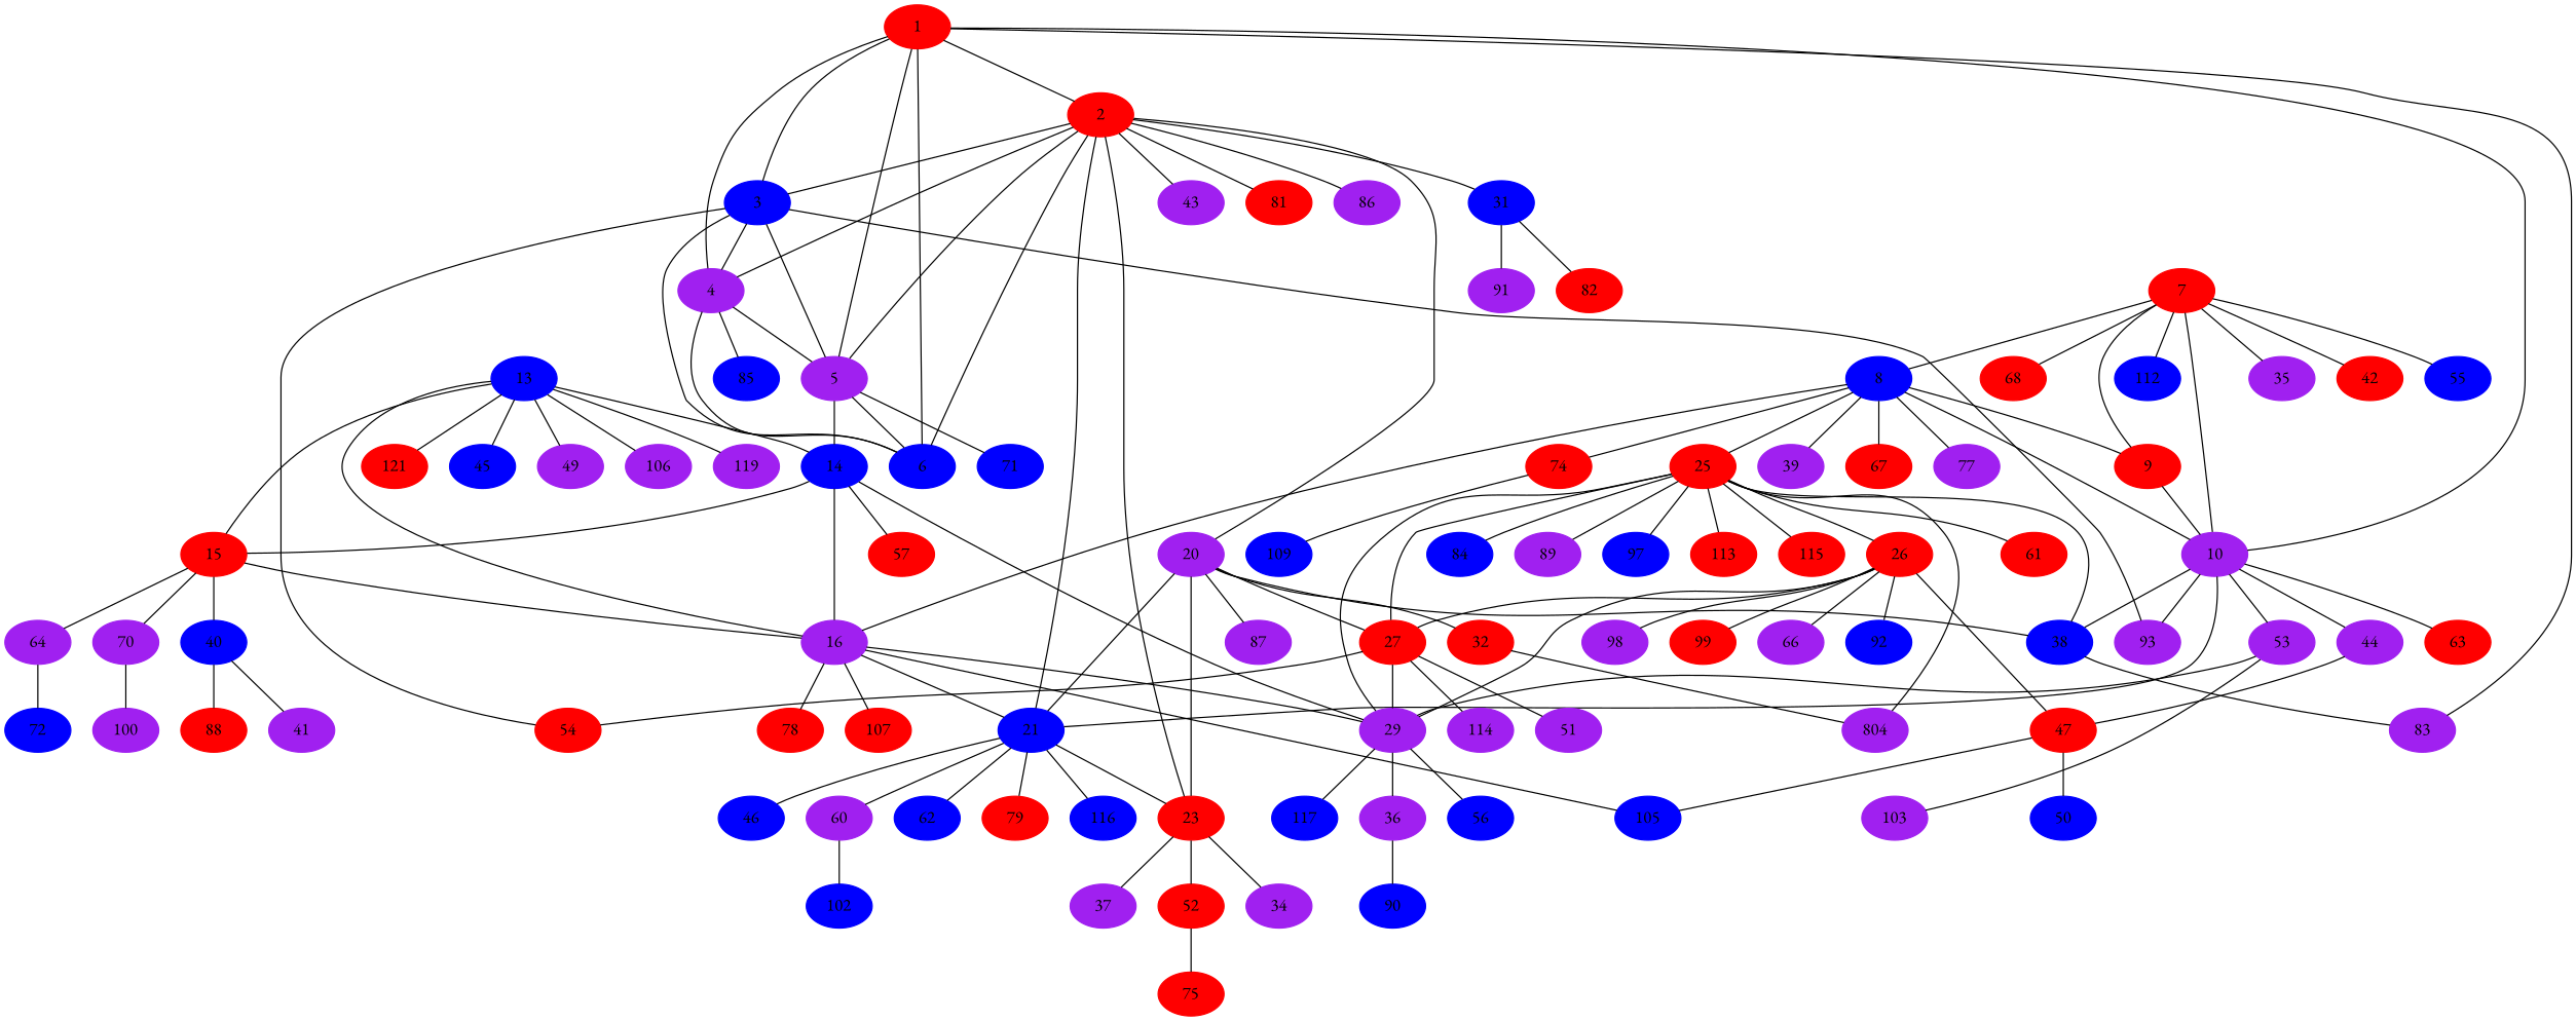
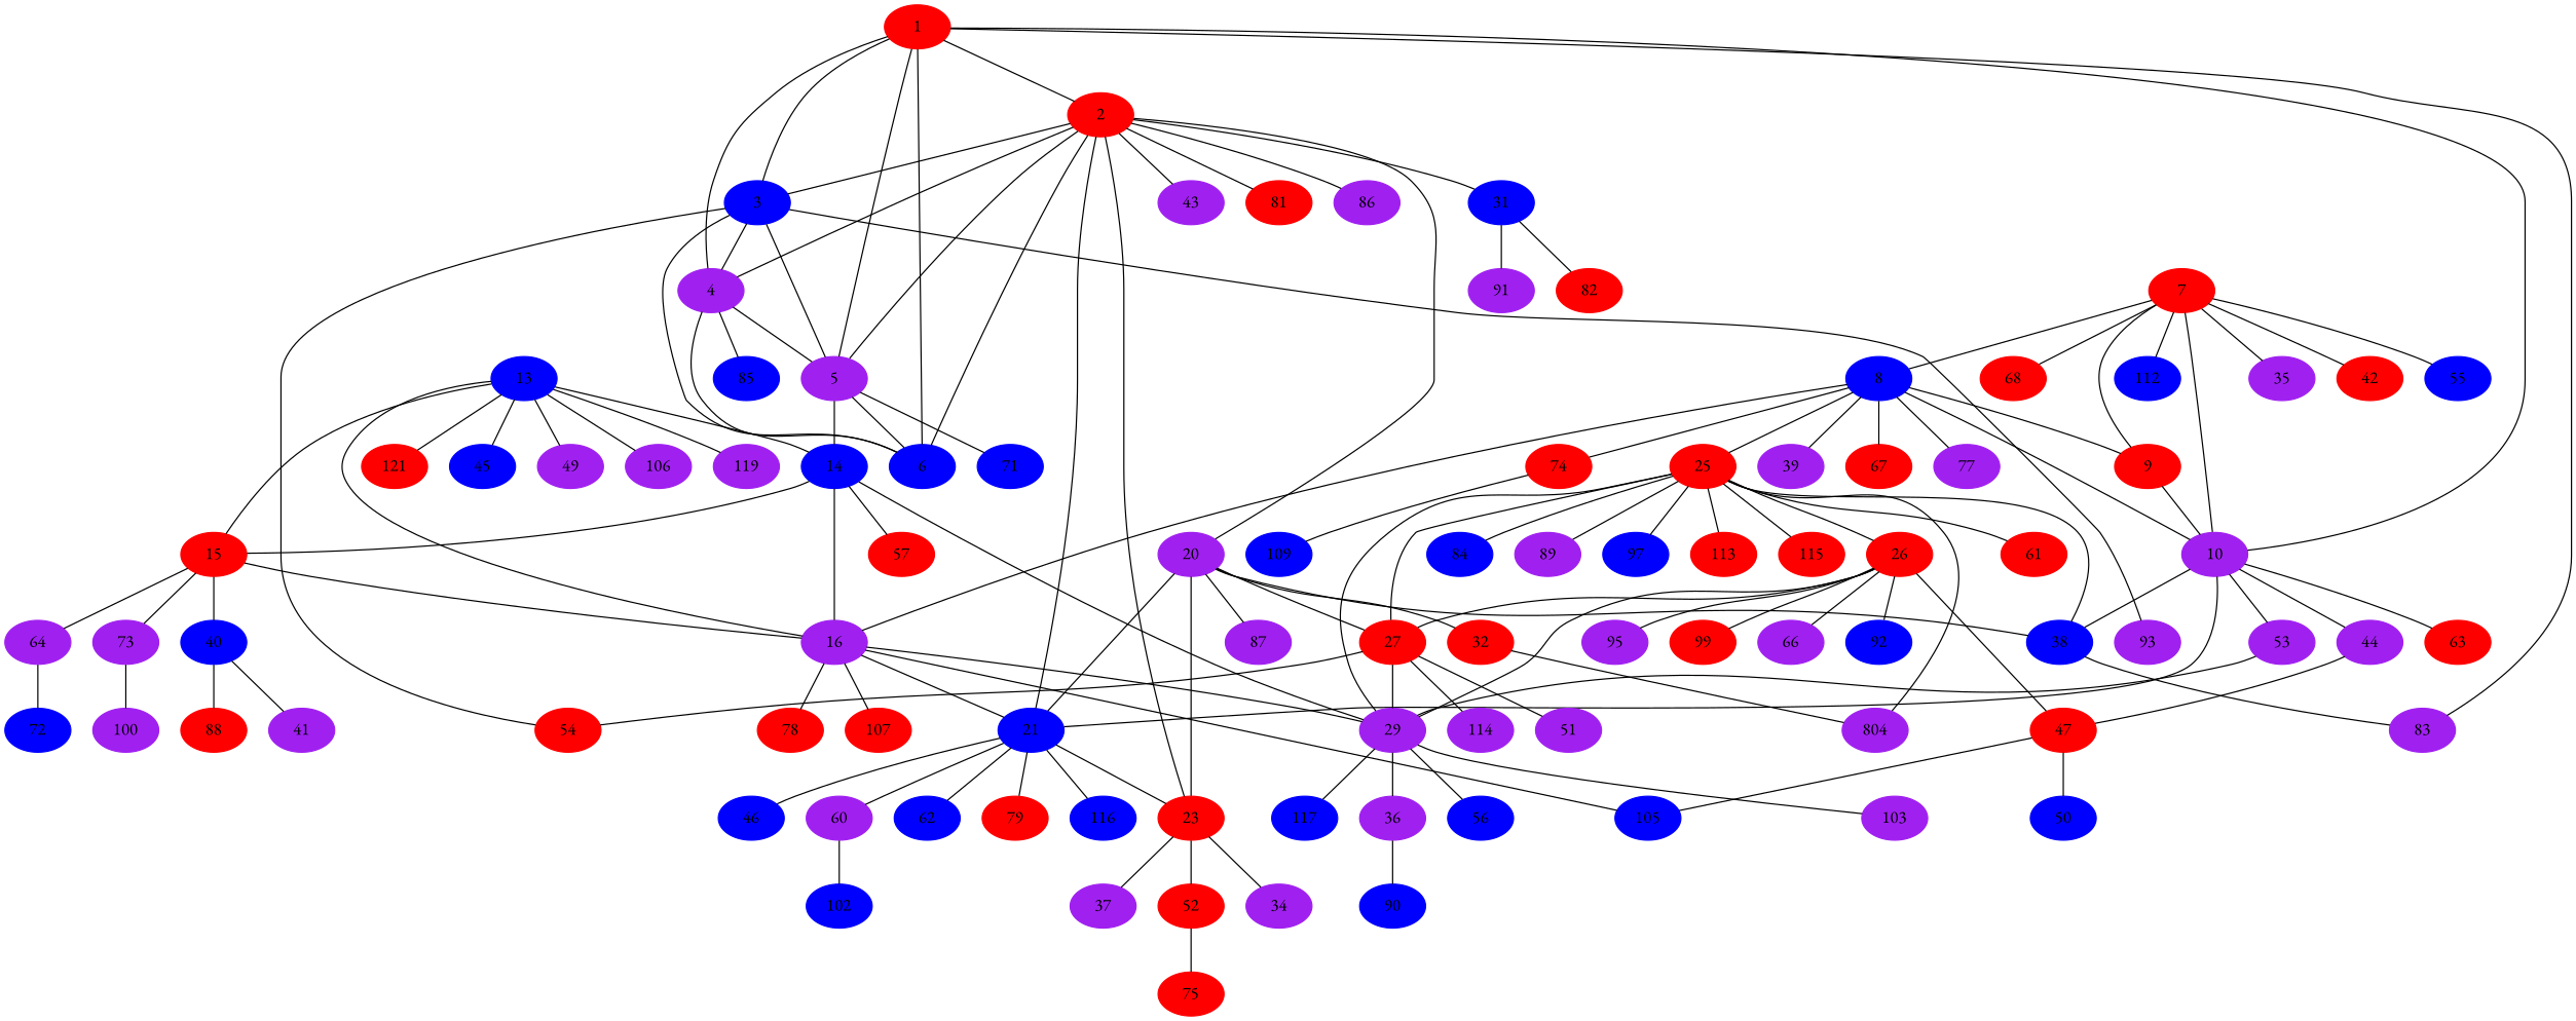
  graph {
    fontname="EB Garamond"
    node [color=purple fontname="EB Garamond" style=filled]
    edge [fontname="EB Garamond"]
    1 [color=red super="+33"]
    2 [color=red super="+19"]
    3 [color=blue super="+59"]
    4
    5
    6 [color=blue super="+122"]
    10 [super="+11"]
    83
    20 [super="+24"]
    21 [color=blue super="+22"]
    23 [color=red super="+108"]
    31 [color=blue super="+94"]
    43
    81 [color=red]
    86
    54 [color=red super="+69"]
    93
    85 [color=blue]
    14 [color=blue super="+18"]
    71 [color=blue]
    38 [color=blue super="+110"]
    44
    53 [super="+80"]
    63 [color=red super="+65"]
    27 [color=red super="+28"]
    32 [color=red]
    87
    46 [color=blue]
    60 [super="+111"]
    62 [color=blue]
    79 [color=red]
    116 [color=blue]
    34
    37
    52 [color=red]
    82 [color=red]
    91
    29 [super="+120"]
    16 [super="+17"]
    15 [color=red]
    57 [color=red super="+101"]
    36 [super="+98"]
    56 [color=blue]
    103
    117 [color=blue]
    7 [color=red super="+48"]
    8 [color=blue super="+12"]
    9 [color=red]
    35
    42 [color=red]
    55 [color=blue]
    68 [color=red]
    112 [color=blue super="+118"]
    25 [color=red super="+70"]
    39
    67 [color=red]
    74 [color=red]
    77
    78 [color=red]
    105 [color=blue]
    107 [color=red]
    26 [color=red super="+30"]
    61 [color=red]
    84 [color=blue]
    89
    97 [color=blue]
    n67 [label=804]
    113 [color=red]
    115 [color=red]
    109 [color=blue]
    47 [color=red super="+96"]
    13 [color=blue super="+58"]
    45 [color=blue super="+76"]
    49
    106
    119
    121 [color=red]
    40 [color=blue]
    64
-   73 [label=70]
+   73
    41
    88 [color=red]
    72 [color=blue]
    100
    51
    114
    102 [color=blue]
    75 [color=red]
    66
    92 [color=blue]
-   95 [label=98]
+   95
    99 [color=red]
    50 [color=blue]
    90 [color=blue]
    1 -- 2
    1 -- 3
    1 -- 4
    1 -- 5
    1 -- 6
    1 -- 10
    1 -- 83
    2 -- 3
    2 -- 4
    2 -- 5
    2 -- 6
    2 -- 20 [weight=2]
    2 -- 21 [weight=2]
    2 -- 23
    2 -- 31
    2 -- 43
    2 -- 81
    2 -- 86
    3 -- 4
    3 -- 5
    3 -- 6
    3 -- 54
    3 -- 93
    4 -- 5
    4 -- 6
    4 -- 85
    5 -- 6
    5 -- 14
    5 -- 71
    10 -- 21
-   10 -- 93
    10 -- 38
    10 -- 44
    10 -- 53
    10 -- 63
    20 -- 21 [weight=4]
    20 -- 23 [weight=2]
    20 -- 38
    20 -- 27
    20 -- 32
    20 -- 87
    21 -- 23 [weight=2]
    21 -- 46
    21 -- 60
    21 -- 62
    21 -- 79
    21 -- 116
    23 -- 34
    23 -- 37
    23 -- 52
    31 -- 82
    31 -- 91
    14 -- 29
    14 -- 16 [weight=4]
    14 -- 15 [weight=2]
    14 -- 57
    38 -- 83
    44 -- 47 [weight=2]
    53 -- 29
    27 -- 54
    27 -- 29 [weight=2]
    27 -- 51
    27 -- 114
    32 -- n67
    60 -- 102
    52 -- 75
    29 -- 36
    29 -- 56
-   53 -- 103
+   29 -- 103
    29 -- 117
    16 -- 21
    16 -- 29
    16 -- 78
    16 -- 105
    16 -- 107
    15 -- 16 [weight=2]
    15 -- 40
    15 -- 64
    15 -- 73
    36 -- 90
    7 -- 10 [weight=2]
    7 -- 8 [weight=2]
    7 -- 9
    7 -- 35
    7 -- 42
    7 -- 55
    7 -- 68
    7 -- 112
    8 -- 10 [weight=4]
    8 -- 16
    8 -- 9 [weight=2]
    8 -- 25
    8 -- 39
    8 -- 67
    8 -- 74
    8 -- 77
    9 -- 10 [weight=2]
    25 -- 38
    25 -- 27 [weight=2]
    25 -- 29
    25 -- 26 [weight=2]
    25 -- 61
    25 -- 84
    25 -- 89
    25 -- 97
    25 -- n67
    25 -- 113
    25 -- 115
    74 -- 109
    26 -- 27 [weight=4]
    26 -- 29 [weight=2]
    26 -- 47
    26 -- 66
    26 -- 92
    26 -- 95
    26 -- 99
    47 -- 105
    47 -- 50
    13 -- 14 [weight=2]
    13 -- 16 [weight=2]
    13 -- 15
    13 -- 45
    13 -- 49
    13 -- 106
    13 -- 119
    13 -- 121
    40 -- 41
    40 -- 88
    64 -- 72
    73 -- 100
  }
